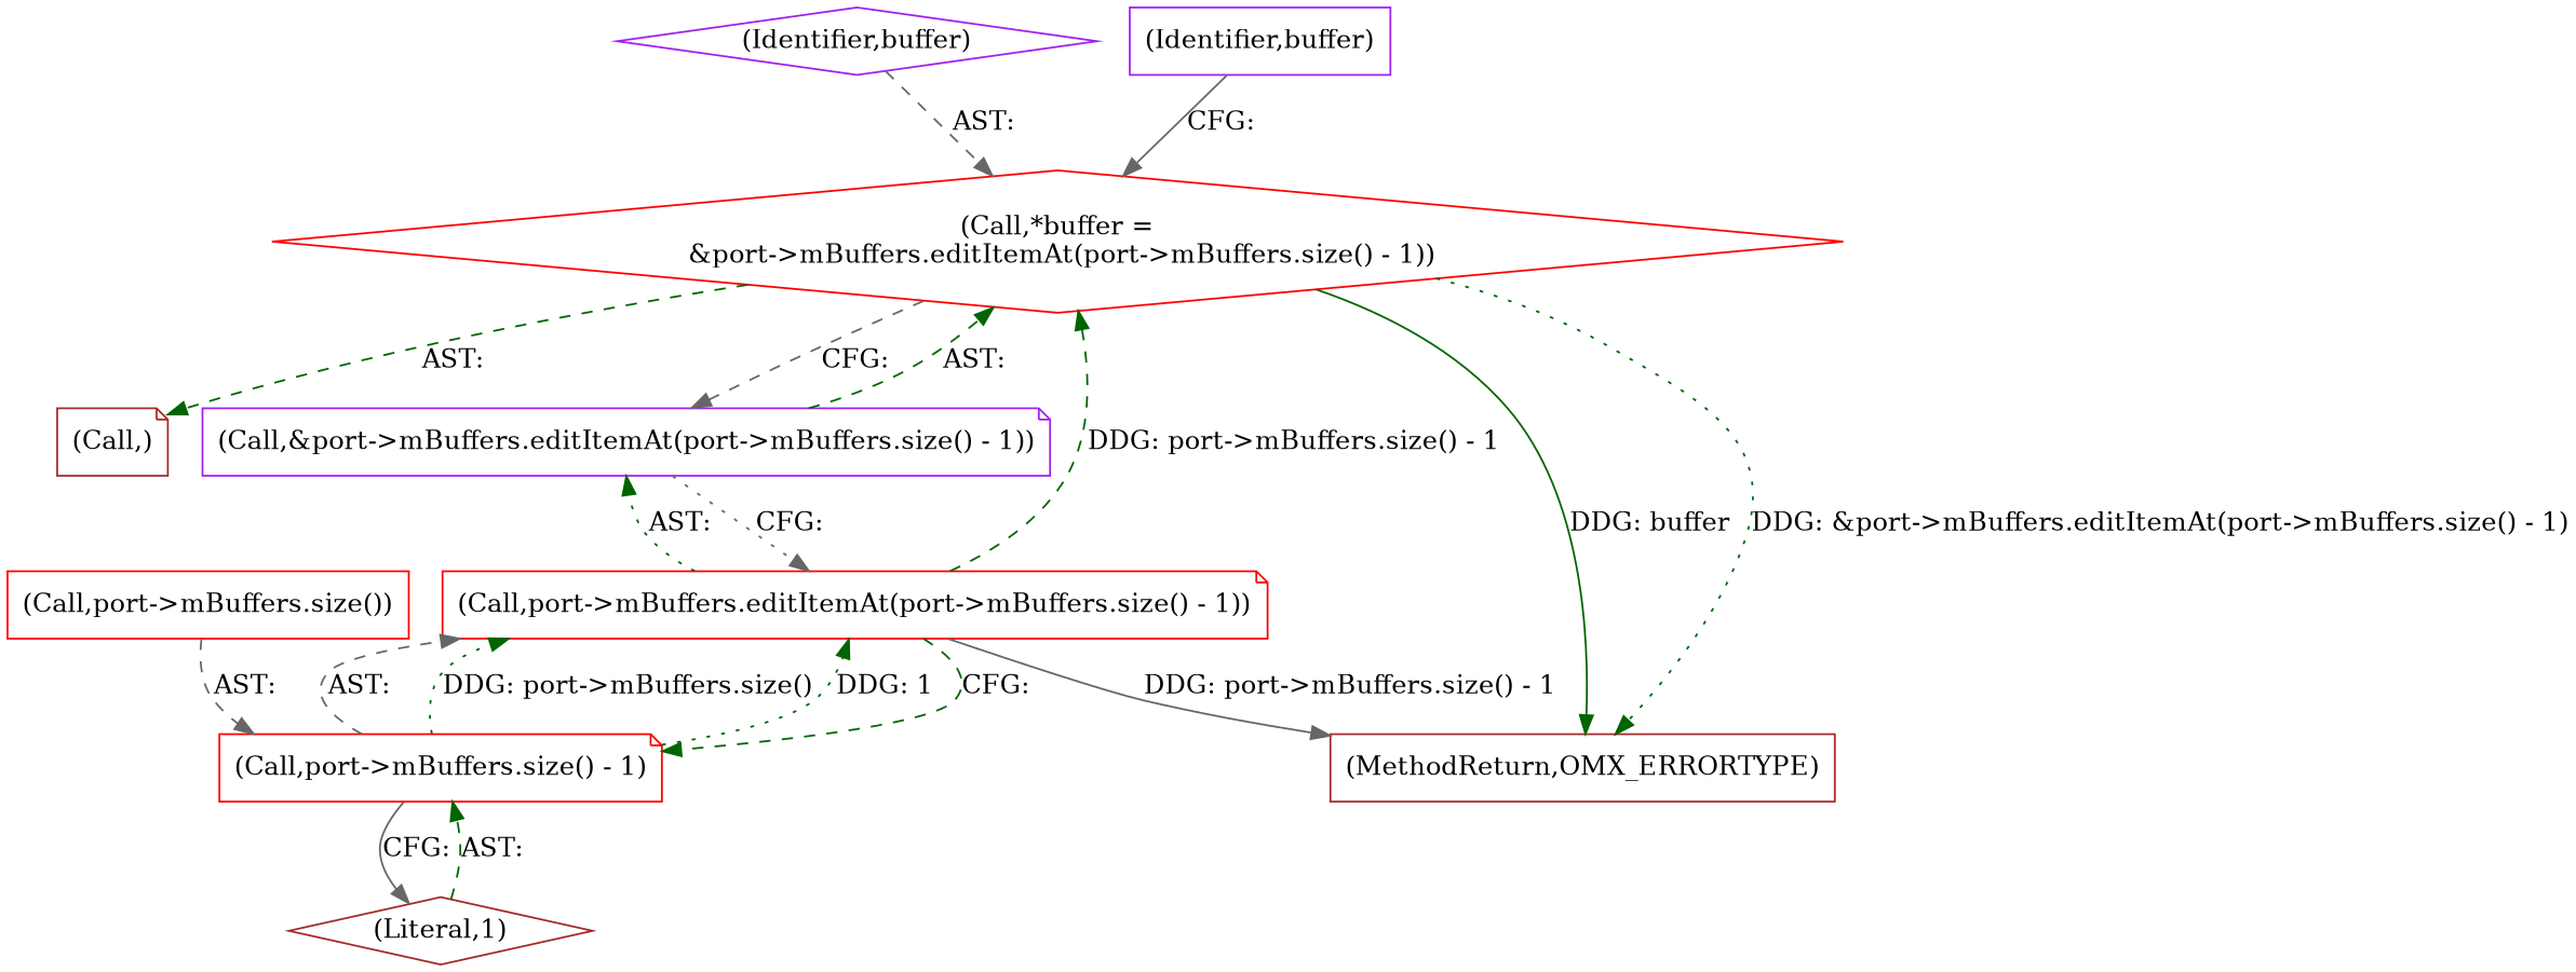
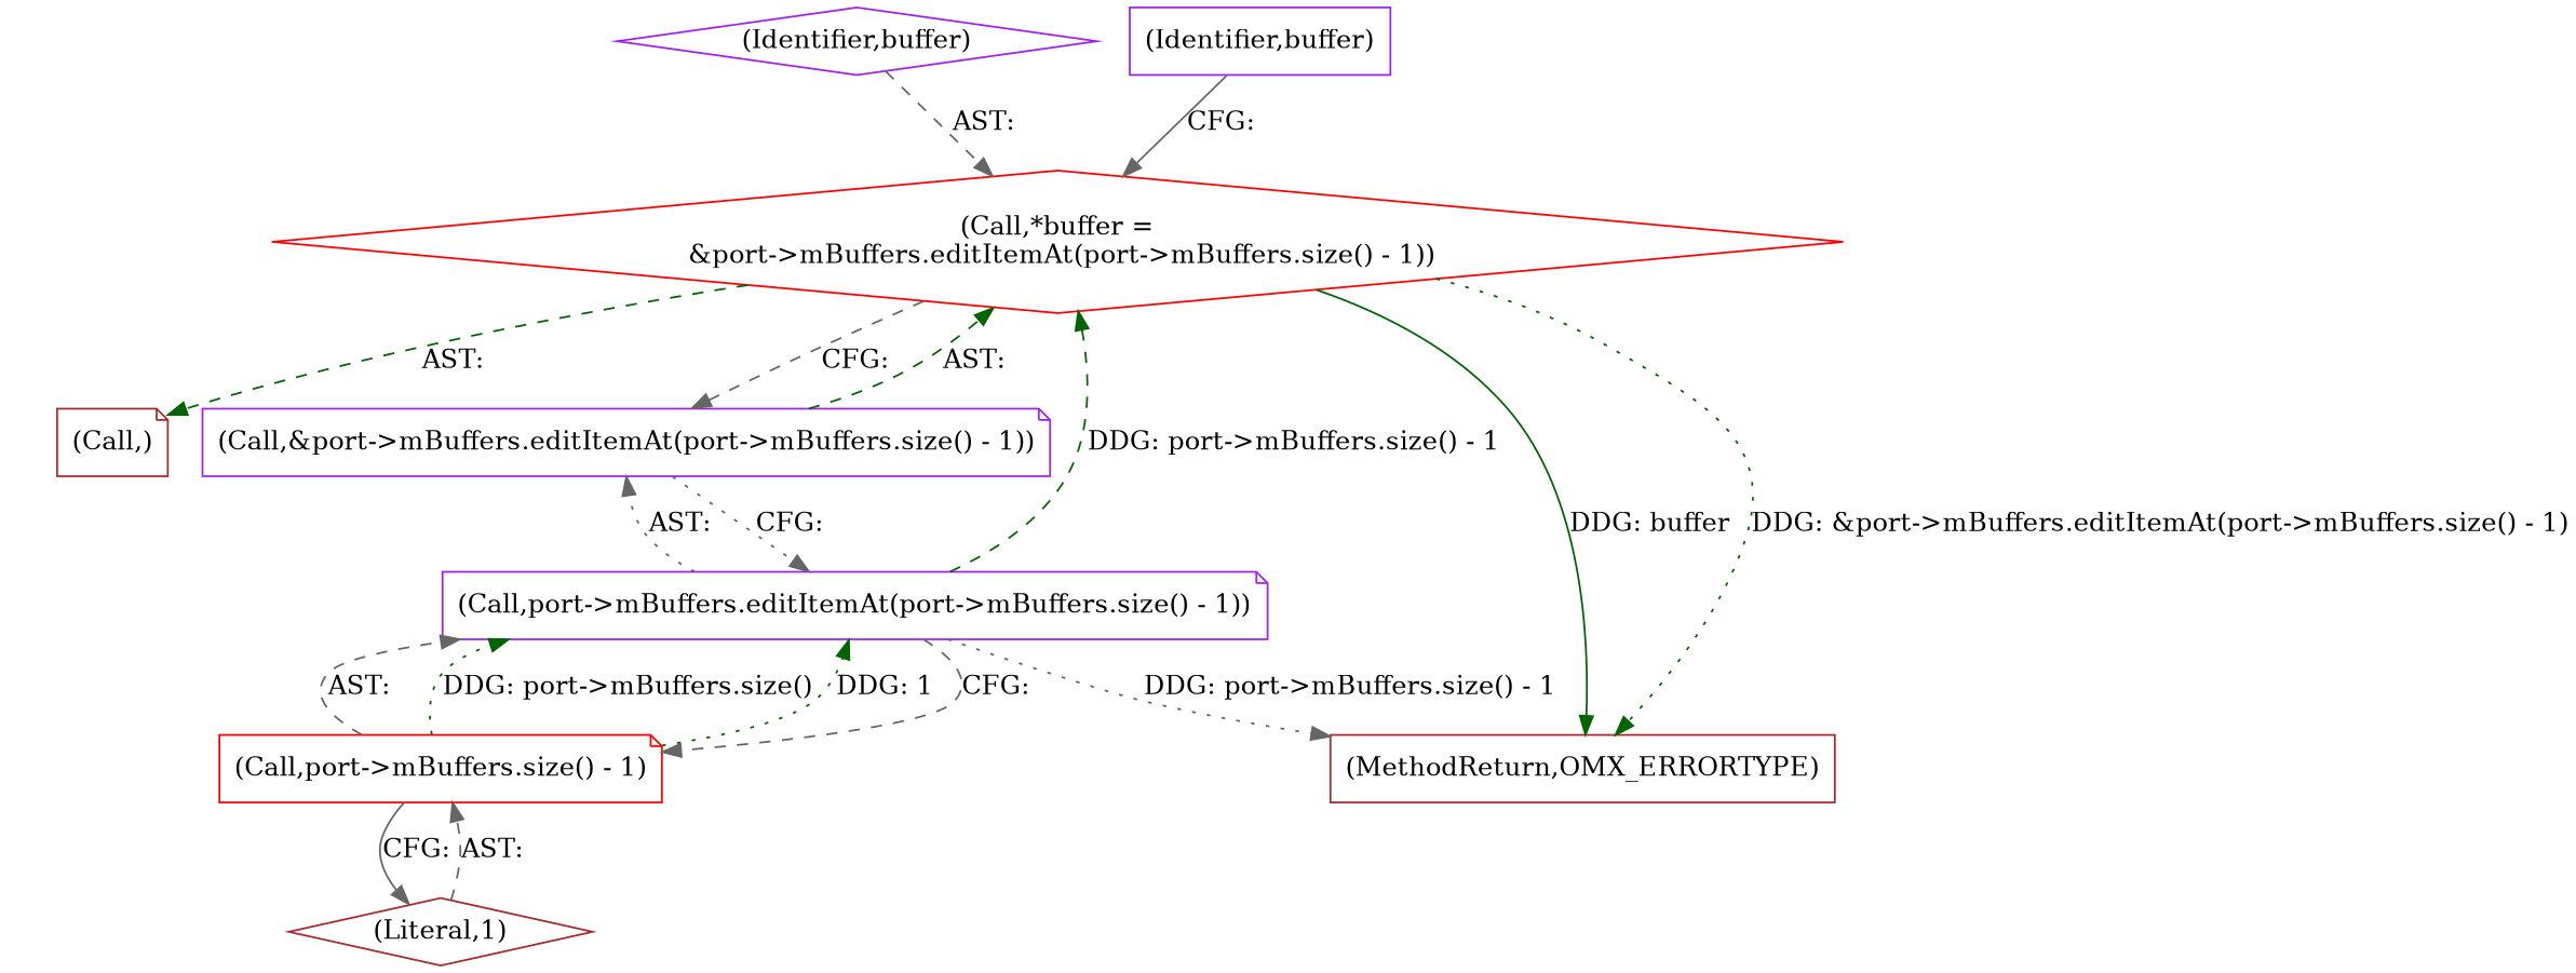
  digraph {
    fontname="DejaVu Serif"
    node [color=purple fontname="DejaVu Serif" shape=note]
    edge [color=gray40 fontname="DejaVu Serif" style=dashed]
    n1 [color=red label="(Call,*buffer =\n &port->mBuffers.editItemAt(port->mBuffers.size() - 1))" shape=diamond]
    n2 [color=brown label="(Call,)"]
    n3 [label="(Call,&port->mBuffers.editItemAt(port->mBuffers.size() - 1))"]
    n4 [color=brown label="(MethodReturn,OMX_ERRORTYPE)" shape=box]
-   n5 [color=red label="(Call,port->mBuffers.editItemAt(port->mBuffers.size() - 1))"]
+   n5 [label="(Call,port->mBuffers.editItemAt(port->mBuffers.size() - 1))"]
    n6 [color=red label="(Call,port->mBuffers.size() - 1)"]
    n7 [color=brown label="(Literal,1)" shape=diamond]
-   n8 [color=red label="(Call,port->mBuffers.size())" shape=box]
    n9 [label="(Identifier,buffer)" shape=diamond]
    n10 [label="(Identifier,buffer)" shape=box]
    n1 -> n2 [color=darkgreen label="AST: "]
    n1 -> n3 [label="CFG: "]
    n1 -> n4 [color=darkgreen label="DDG: &port->mBuffers.editItemAt(port->mBuffers.size() - 1)" style=dotted]
    n1 -> n4 [color=darkgreen label="DDG: buffer" style=solid]
    n3 -> n1 [color=darkgreen label="AST: "]
    n3 -> n5 [label="CFG: " style=dotted]
    n5 -> n1 [color=darkgreen label="DDG: port->mBuffers.size() - 1"]
-   n5 -> n3 [color=darkgreen label="AST: " style=dotted]
-   n5 -> n4 [label="DDG: port->mBuffers.size() - 1" style=solid]
-   n5 -> n6 [color=darkgreen label="CFG: "]
+   n5 -> n3 [label="AST: " style=dotted]
+   n5 -> n4 [label="DDG: port->mBuffers.size() - 1" style=dotted]
+   n5 -> n6 [label="CFG: "]
    n6 -> n5 [label="AST: "]
    n6 -> n5 [color=darkgreen label="DDG: port->mBuffers.size()" style=dotted]
    n6 -> n5 [color=darkgreen label="DDG: 1" style=dotted]
    n6 -> n7 [label="CFG: " style=solid]
-   n7 -> n6 [color=darkgreen label="AST: "]
-   n8 -> n6 [label="AST: "]
+   n7 -> n6 [label="AST: "]
    n9 -> n1 [label="AST: "]
    n10 -> n1 [label="CFG: " style=solid]
  }
